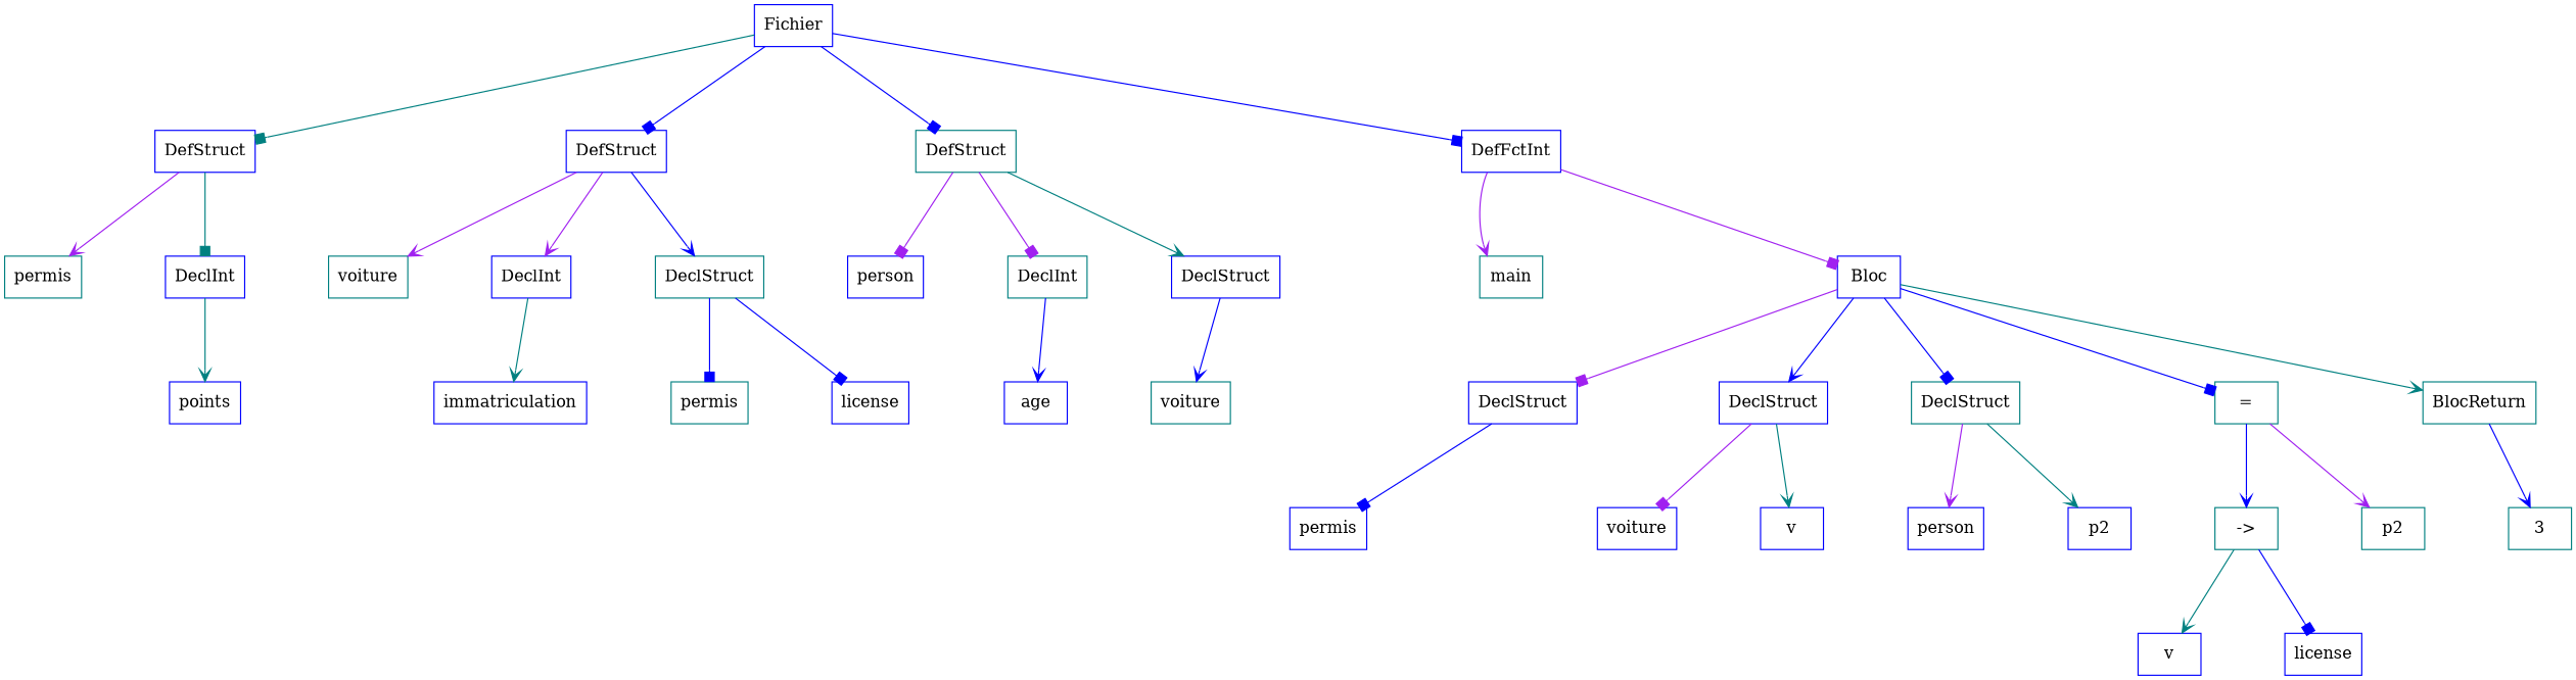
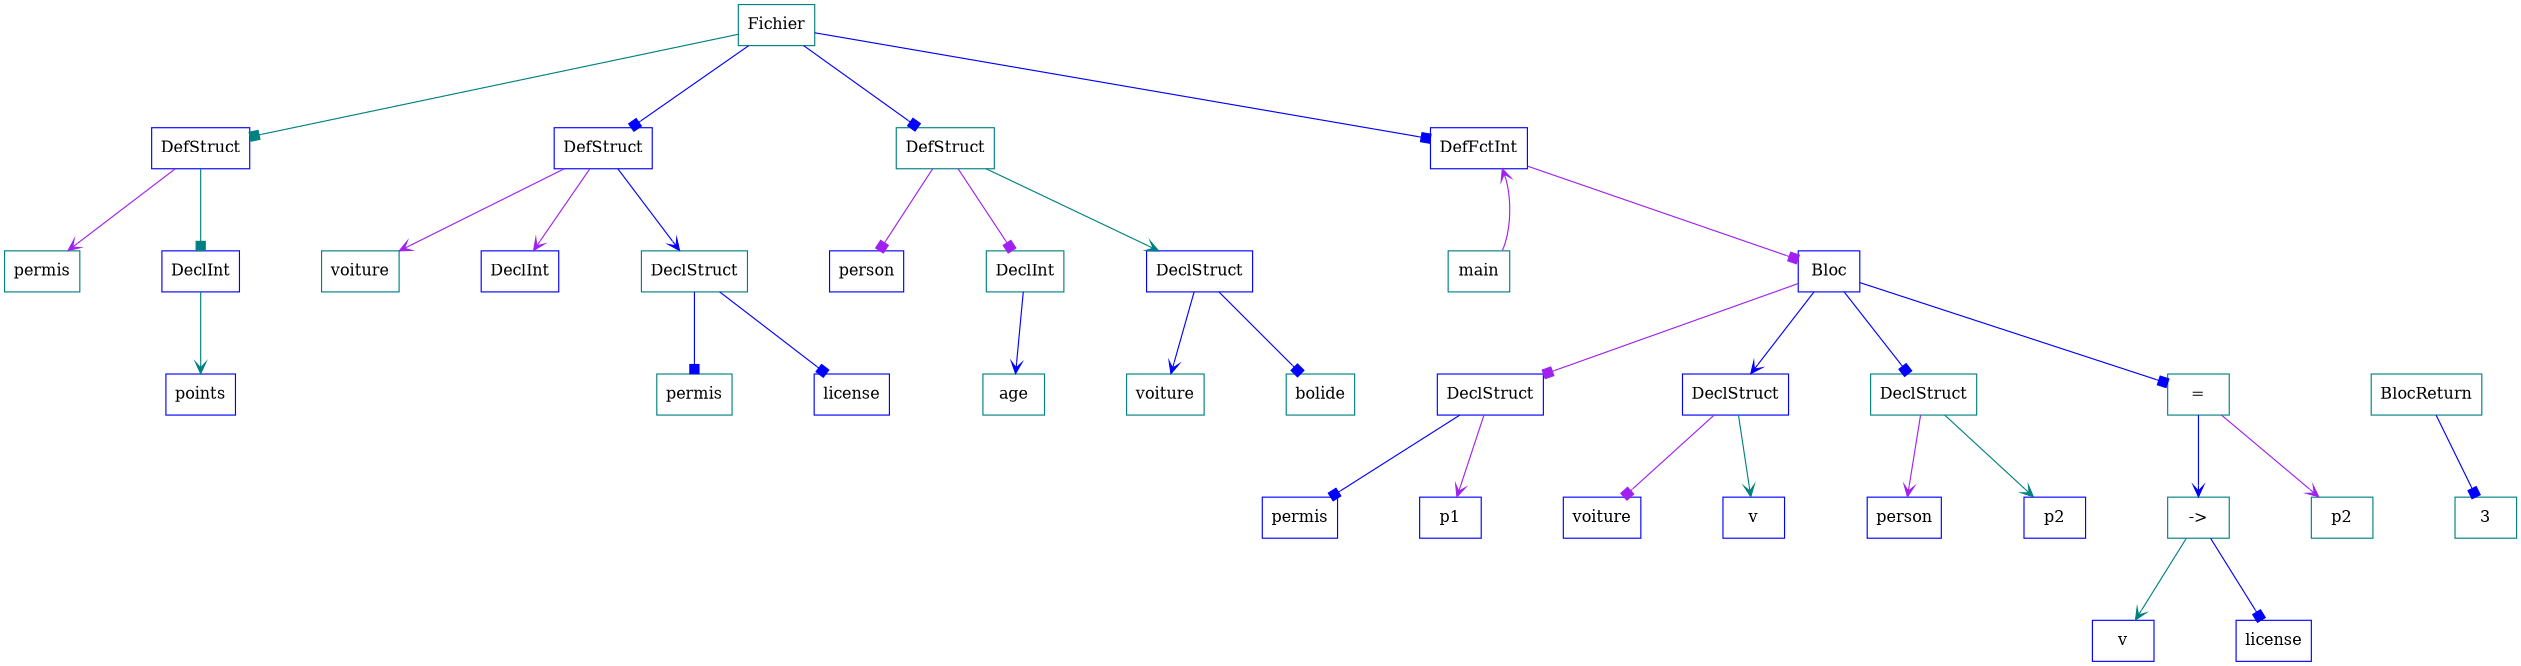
  digraph {
    nodesep=1
    ranksep=1
    node [color=blue shape=box]
    edge [arrowhead=vee color=blue]
-   n1 [label=Fichier]
+   n1 [color=teal label=Fichier]
    n2 [label=DefStruct]
    n3 [label=DefStruct]
    n4 [color=teal label=DefStruct]
    n5 [label=DefFctInt]
    n6 [color=teal label=permis]
    n7 [label=DeclInt]
    n8 [color=teal label=voiture]
    n9 [label=DeclInt]
    n10 [color=teal label=DeclStruct]
    n11 [label=person]
    n12 [color=teal label=DeclInt]
    n13 [label=DeclStruct]
    n14 [color=teal label=main]
    n15 [label=Bloc]
    n16 [label=points]
-   n17 [label=immatriculation]
    n18 [color=teal label=permis]
    n19 [label=license]
-   n20 [label=age]
+   n20 [color=teal label=age]
    n21 [color=teal label=voiture]
+   n22 [color=teal label=bolide]
    n23 [label=DeclStruct]
    n24 [label=DeclStruct]
    n25 [color=teal label=DeclStruct]
    n26 [color=teal label="="]
    n27 [color=teal label=BlocReturn]
    n28 [label=permis]
+   n29 [label=p1]
    n30 [label=voiture]
    n31 [label=v]
    n32 [label=person]
    n33 [label=p2]
    n34 [color=teal label="->"]
    n35 [color=teal label=p2]
    n36 [color=teal label=3]
    n37 [label=v]
    n38 [label=license]
    n1 -> n2 [arrowhead=box color=teal]
    n1 -> n3 [arrowhead=box]
    n1 -> n4 [arrowhead=box]
    n1 -> n5 [arrowhead=box]
    n2 -> n6 [color=purple]
    n2 -> n7 [arrowhead=box color=teal]
    n3 -> n8 [color=purple]
    n3 -> n9 [color=purple]
    n3 -> n10
    n4 -> n11 [arrowhead=box color=purple]
    n4 -> n12 [arrowhead=box color=purple]
    n4 -> n13 [color=teal]
-   n5 -> n14 [color=purple]
+   n14 -> n5 [color=purple]
    n5 -> n15 [arrowhead=box color=purple]
    n7 -> n16 [color=teal]
-   n9 -> n17 [color=teal]
    n10 -> n18 [arrowhead=box]
    n10 -> n19 [arrowhead=box]
    n12 -> n20
    n13 -> n21
+   n13 -> n22 [arrowhead=box]
    n15 -> n23 [arrowhead=box color=purple]
    n15 -> n24
    n15 -> n25 [arrowhead=box]
    n15 -> n26 [arrowhead=box]
-   n15 -> n27 [color=teal]
    n23 -> n28 [arrowhead=box]
+   n23 -> n29 [color=purple]
    n24 -> n30 [arrowhead=box color=purple]
    n24 -> n31 [color=teal]
    n25 -> n32 [color=purple]
    n25 -> n33 [color=teal]
    n26 -> n34
    n26 -> n35 [color=purple]
-   n27 -> n36
+   n27 -> n36 [arrowhead=box]
    n34 -> n37 [color=teal]
    n34 -> n38 [arrowhead=box]
  }
